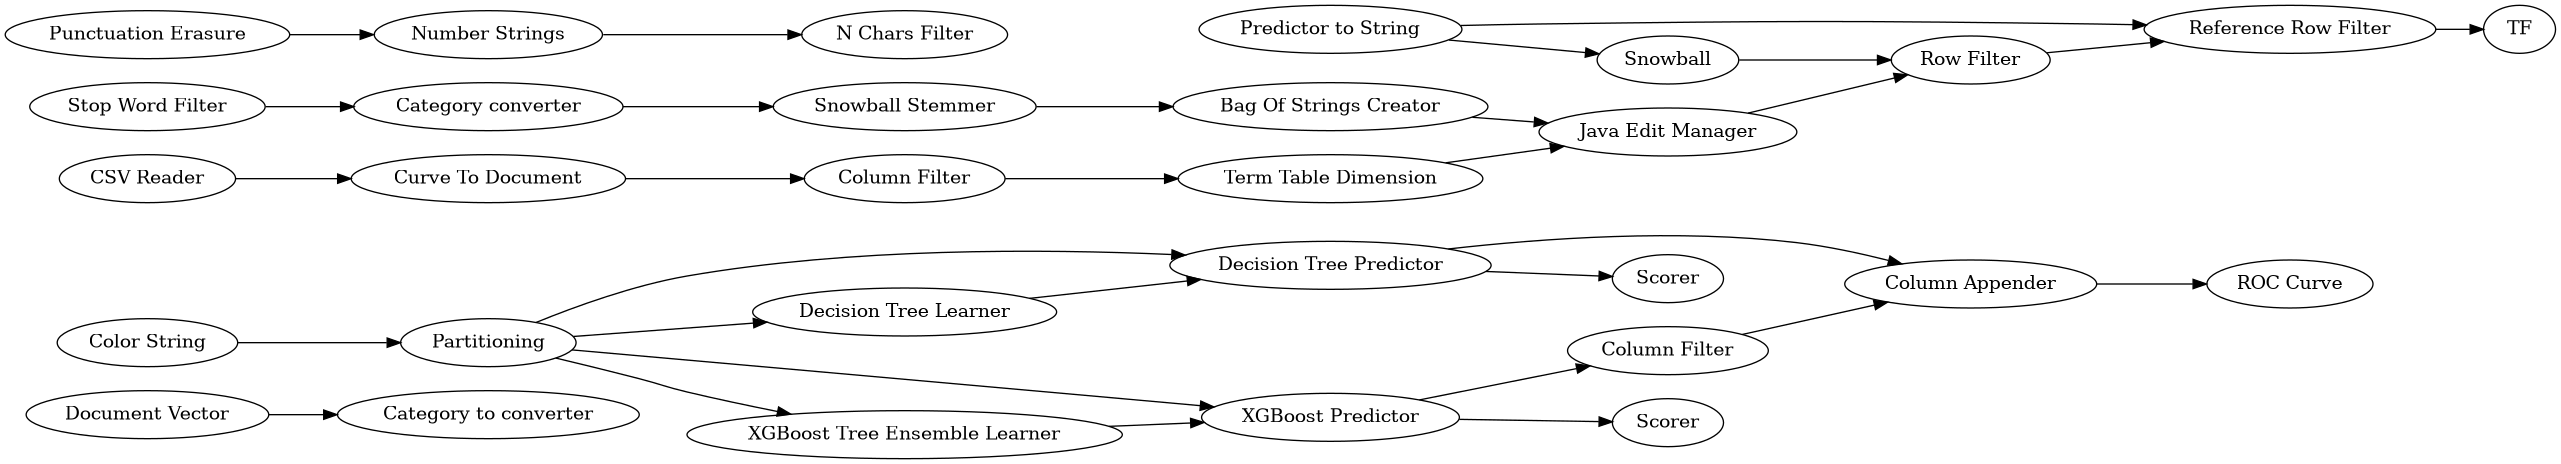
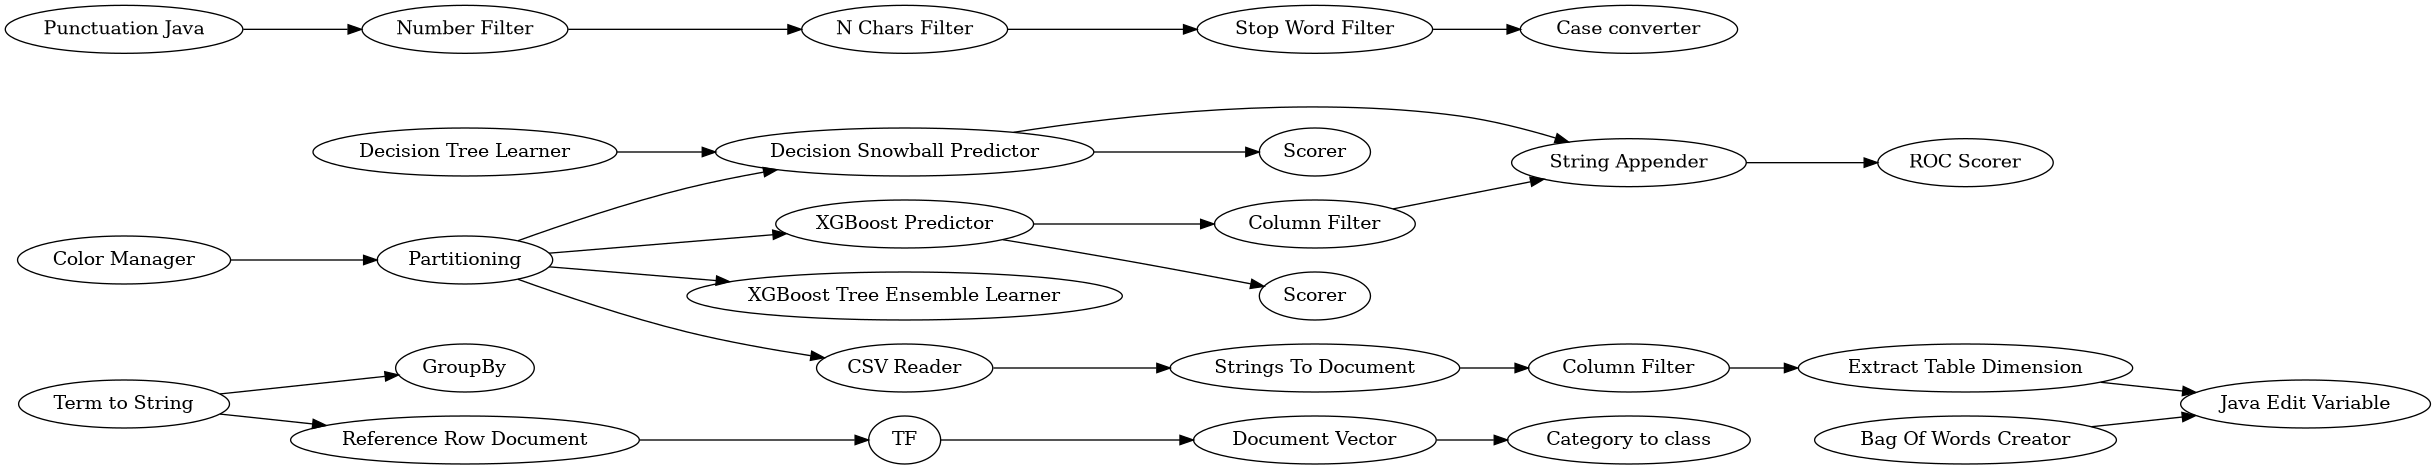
  digraph {
    rankdir=LR
-   n1 [label="Category to converter"]
-   n2 [label="Color String"]
+   n1 [label="Category to class"]
+   n2 [label="Color Manager"]
    n3 [label=Partitioning]
-   n4 [label="Decision Tree Predictor"]
+   n4 [label="Decision Snowball Predictor"]
    n5 [label="Decision Tree Learner"]
    n6 [label="XGBoost Predictor"]
    n7 [label="XGBoost Tree Ensemble Learner"]
-   n8 [label="Column Appender"]
+   n8 [label="String Appender"]
    n9 [label=Scorer]
    n10 [label="Column Filter"]
    n11 [label=Scorer]
-   n12 [label="ROC Curve"]
+   n12 [label="ROC Scorer"]
    n13 [label="Column Filter"]
-   n14 [label="Term Table Dimension"]
-   n15 [label="Java Edit Manager"]
-   n16 [label="Curve To Document"]
-   n17 [label="Predictor to String"]
-   n18 [label=Snowball]
-   n19 [label="Reference Row Filter"]
-   n20 [label="Row Filter"]
+   n14 [label="Extract Table Dimension"]
+   n15 [label="Java Edit Variable"]
+   n16 [label="Strings To Document"]
+   n17 [label="Term to String"]
+   n18 [label=GroupBy]
+   n19 [label="Reference Row Document"]
    n21 [label=TF]
    n22 [label="Document Vector"]
-   n23 [label="Punctuation Erasure"]
-   n24 [label="Number Strings"]
+   n23 [label="Punctuation Java"]
+   n24 [label="Number Filter"]
    n25 [label="N Chars Filter"]
    n26 [label="Stop Word Filter"]
-   n27 [label="Category converter"]
-   n28 [label="Snowball Stemmer"]
-   n29 [label="Bag Of Strings Creator"]
+   n27 [label="Case converter"]
+   n29 [label="Bag Of Words Creator"]
    n30 [label="CSV Reader"]
    n2 -> n3
    n3 -> n4
-   n3 -> n5
+   n3 -> n30
    n3 -> n6
    n3 -> n7
    n4 -> n8
    n4 -> n9
    n5 -> n4
    n6 -> n10
    n6 -> n11
-   n7 -> n6
    n8 -> n12
    n10 -> n8
    n13 -> n14
    n14 -> n15
-   n15 -> n20
    n16 -> n13
    n17 -> n18
    n17 -> n19
-   n18 -> n20
    n19 -> n21
-   n20 -> n19
+   n21 -> n22
    n22 -> n1
    n23 -> n24
    n24 -> n25
+   n25 -> n26
    n26 -> n27
-   n27 -> n28
-   n28 -> n29
    n29 -> n15
    n30 -> n16
  }
